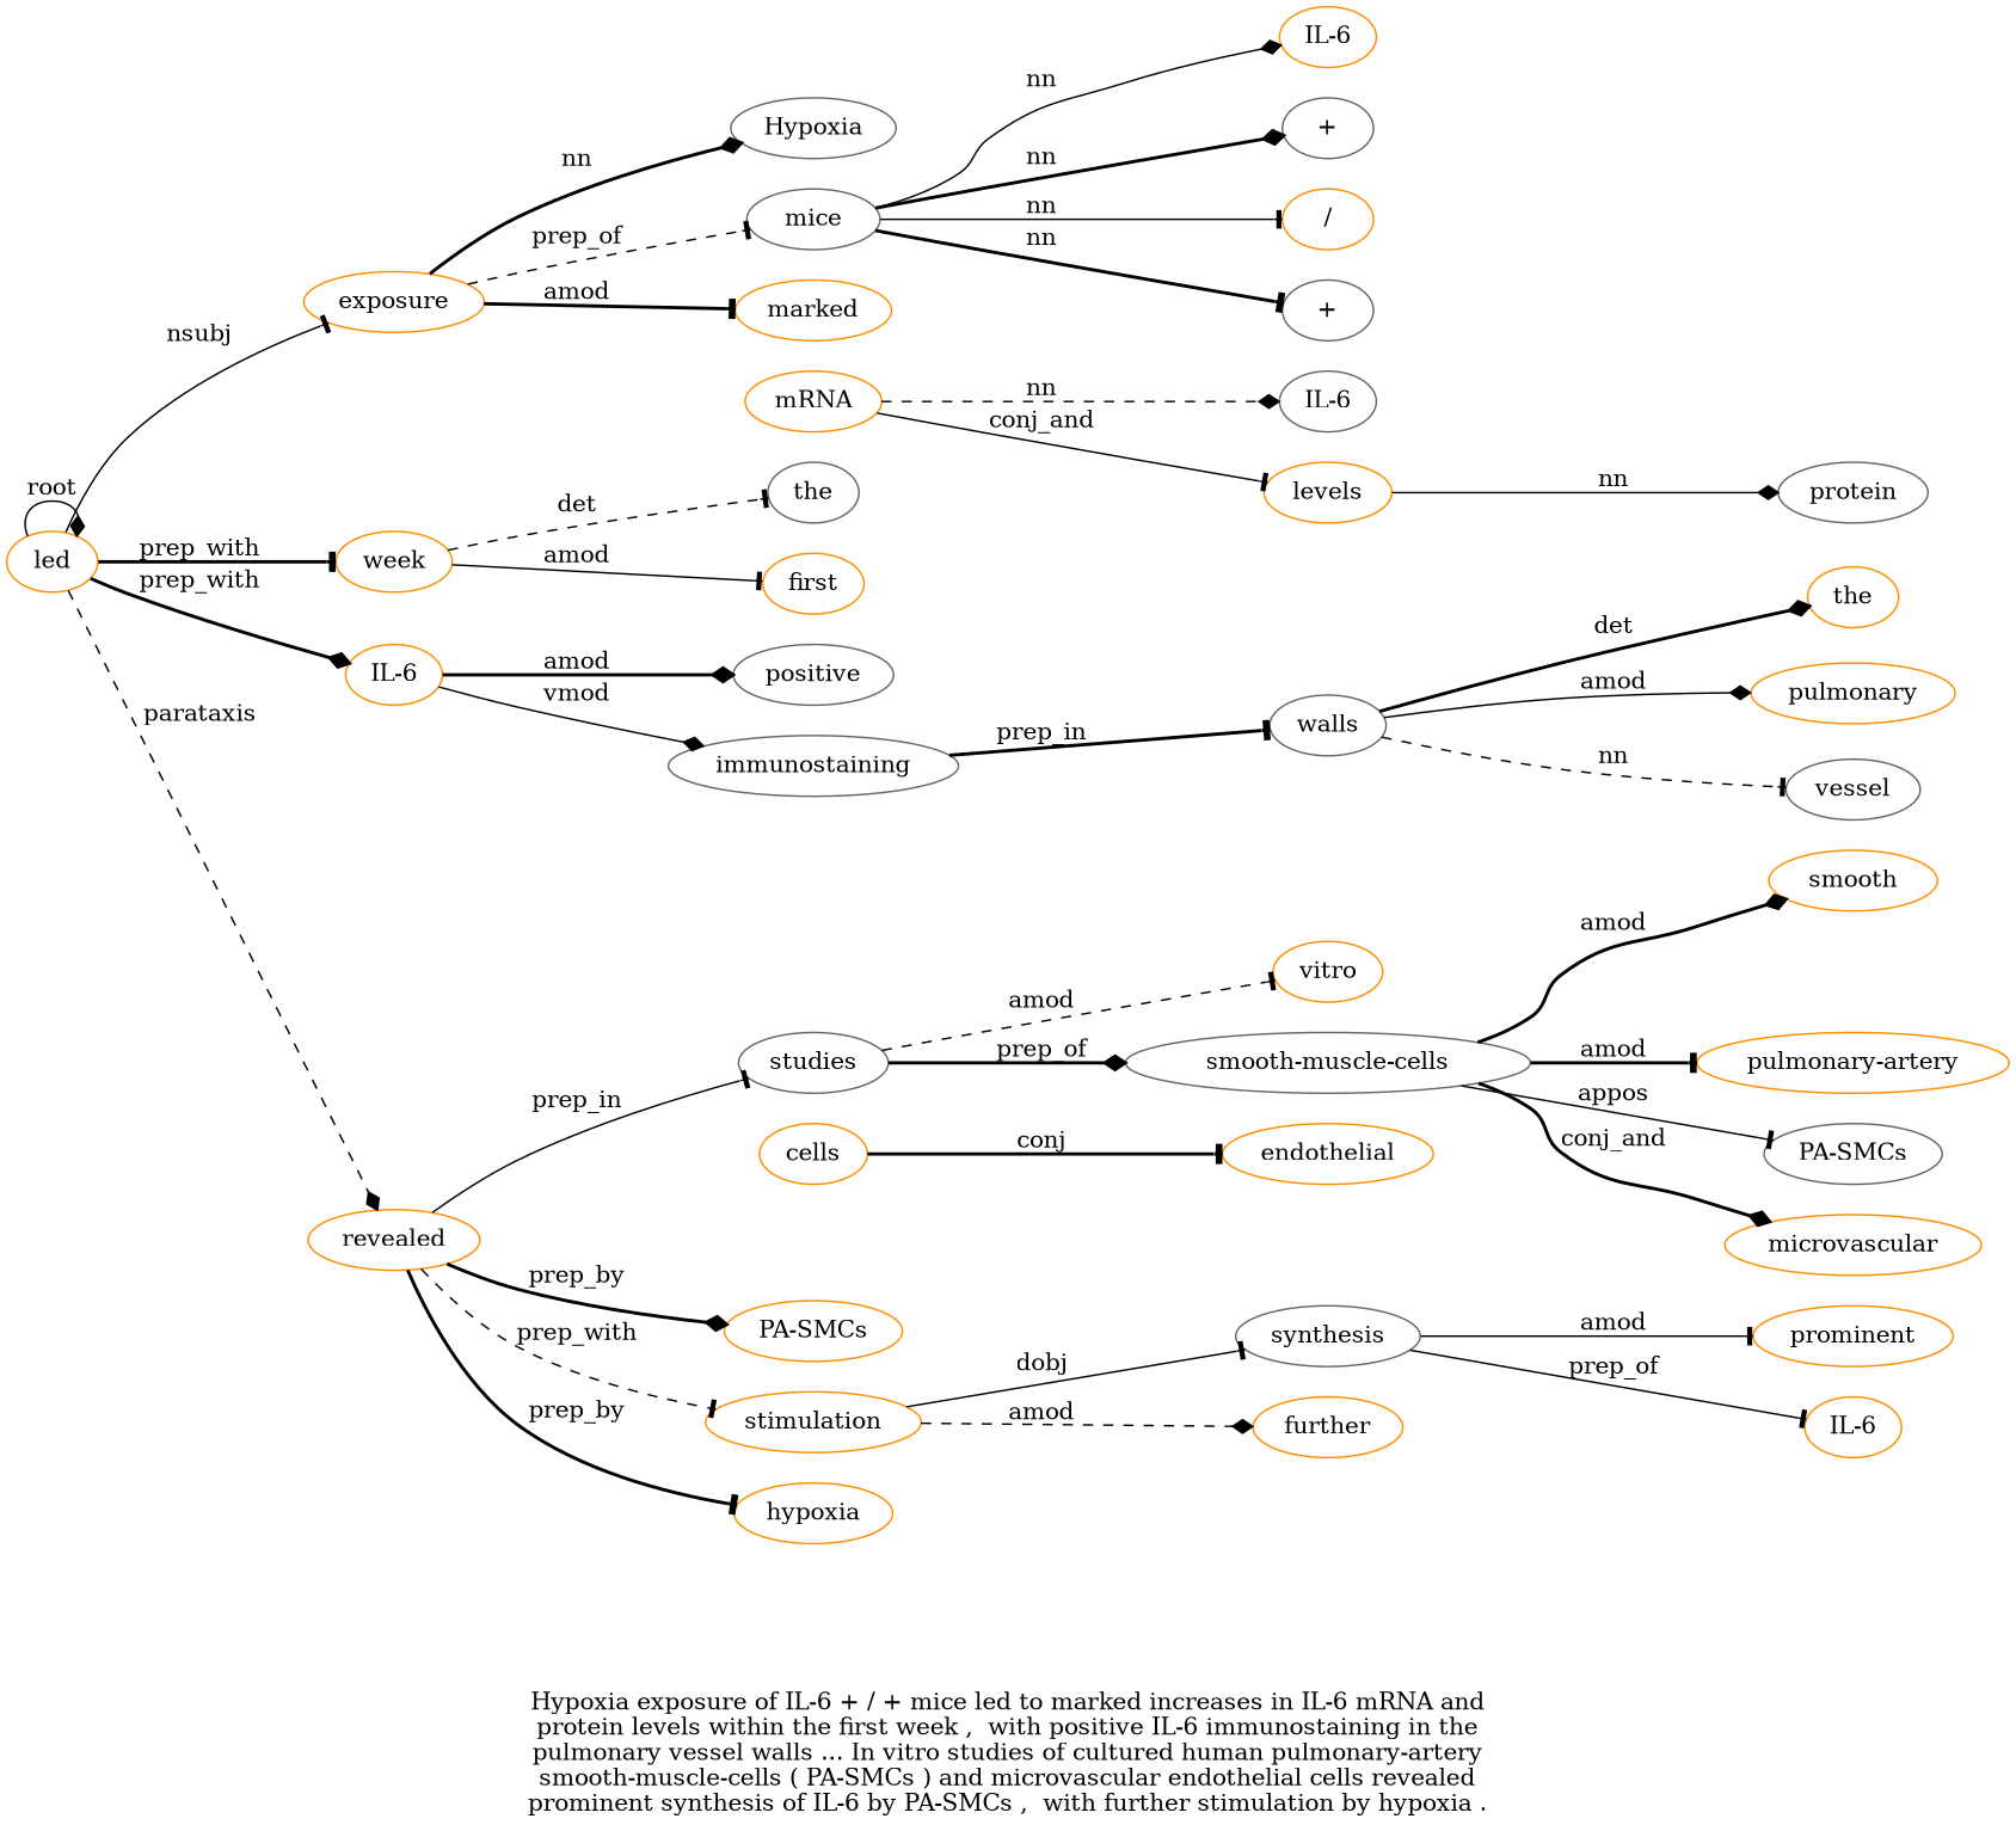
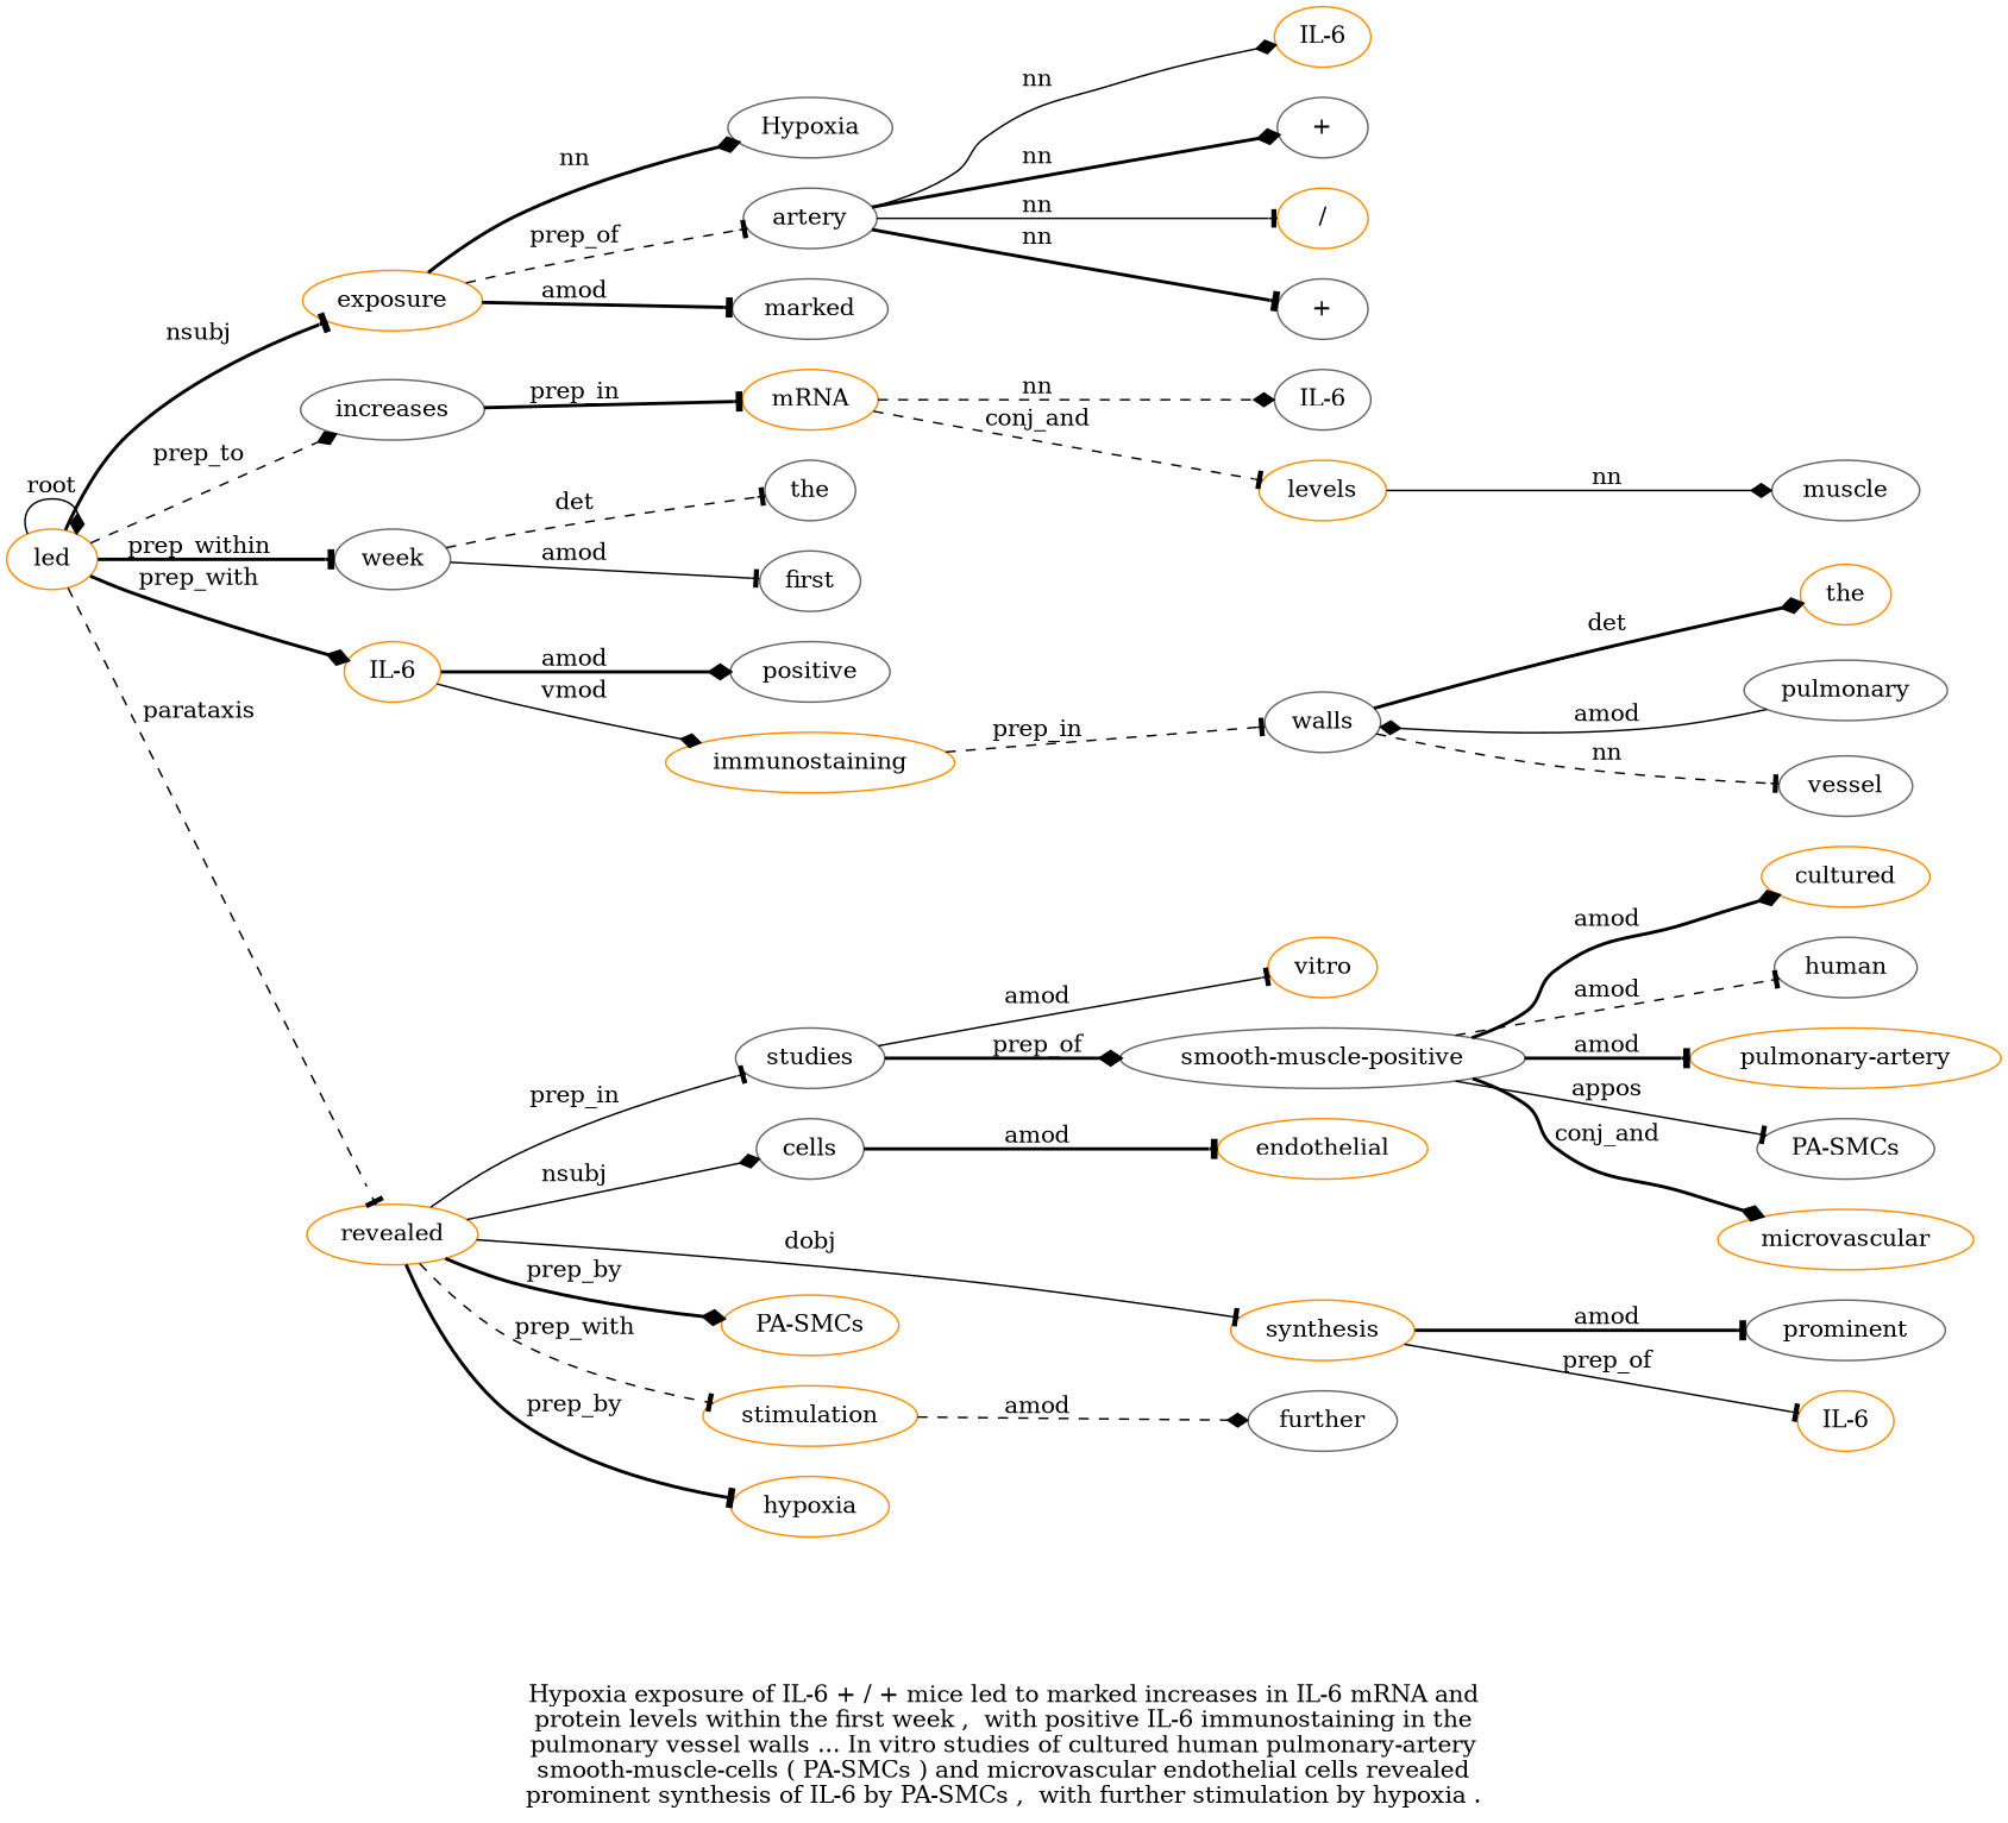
  digraph {
    label="Hypoxia exposure of IL-6 + / + mice led to marked increases in IL-6 mRNA and\nprotein levels within the first week ,  with positive IL-6 immunostaining in the\npulmonary vessel walls ... In vitro studies of cultured human pulmonary-artery\nsmooth-muscle-cells ( PA-SMCs ) and microvascular endothelial cells revealed\nprominent synthesis of IL-6 by PA-SMCs ,  with further stimulation by hypoxia ."
    rankdir=LR
    node [color=darkorange fillcolor=white style=filled]
    edge [arrowhead=tee style=bold]
    n1 [label=exposure]
    n2 [color=gray40 label=Hypoxia]
-   n3 [color=gray40 label=mice]
-   n4 [label=marked]
+   n3 [color=gray40 label=artery]
+   n4 [color=gray40 label=marked]
    n5 [label="IL-6"]
    n6 [color=gray40 label="+"]
    n7 [label="/"]
    n8 [color=gray40 label="+"]
    n9 [label=led]
-   n11 [label=week]
+   n10 [color=gray40 label=increases]
+   n11 [color=gray40 label=week]
    n12 [label="IL-6"]
    n13 [label=revealed]
    n14 [label=mRNA]
    n15 [color=gray40 label=the]
-   n16 [label=first]
+   n16 [color=gray40 label=first]
    n17 [color=gray40 label=positive]
-   n18 [color=gray40 label=immunostaining]
+   n18 [label=immunostaining]
    n19 [color=gray40 label=studies]
-   n20 [label=cells]
-   n21 [color=gray40 label=synthesis]
+   n20 [color=gray40 label=cells]
+   n21 [label=synthesis]
    n22 [label="PA-SMCs"]
    n23 [label=stimulation]
    n24 [label=hypoxia]
    n25 [color=gray40 label="IL-6"]
    n26 [label=levels]
-   n27 [color=gray40 label=protein]
+   n27 [color=gray40 label=muscle]
    n28 [color=gray40 label=walls]
    n29 [label=the]
-   n30 [label=pulmonary]
+   n30 [color=gray40 label=pulmonary]
    n31 [color=gray40 label=vessel]
    n32 [label=vitro]
-   n33 [color=gray40 label="smooth-muscle-cells"]
-   n34 [label=smooth]
+   n33 [color=gray40 label="smooth-muscle-positive"]
+   n34 [label=cultured]
+   n35 [color=gray40 label=human]
    n36 [label="pulmonary-artery"]
    n37 [color=gray40 label="PA-SMCs"]
    n38 [label=microvascular]
    n39 [label=endothelial]
-   n40 [label=prominent]
+   n40 [color=gray40 label=prominent]
    n41 [label="IL-6"]
-   n42 [label=further]
+   n42 [color=gray40 label=further]
    n1 -> n2 [arrowhead=diamond label=nn]
    n1 -> n3 [label=prep_of style=dashed]
    n1 -> n4 [label=amod]
    n3 -> n5 [arrowhead=diamond label=nn style=solid]
    n3 -> n6 [arrowhead=diamond label=nn]
    n3 -> n7 [label=nn style=solid]
    n3 -> n8 [label=nn]
-   n9 -> n1 [label=nsubj style=solid]
+   n9 -> n1 [label=nsubj]
    n9 -> n9 [arrowhead=diamond label=root style=solid]
-   n9 -> n11 [label=prep_with]
+   n9 -> n10 [arrowhead=diamond label=prep_to style=dashed]
+   n9 -> n11 [label=prep_within]
    n9 -> n12 [arrowhead=diamond label=prep_with]
-   n9 -> n13 [arrowhead=diamond label=parataxis style=dashed]
+   n9 -> n13 [label=parataxis style=dashed]
+   n10 -> n14 [label=prep_in]
    n11 -> n15 [label=det style=dashed]
    n11 -> n16 [label=amod style=solid]
    n12 -> n17 [arrowhead=diamond label=amod]
    n12 -> n18 [arrowhead=diamond label=vmod style=solid]
    n13 -> n19 [label=prep_in style=solid]
-   n23 -> n21 [label=dobj style=solid]
+   n13 -> n20 [arrowhead=diamond label=nsubj style=solid]
+   n13 -> n21 [label=dobj style=solid]
    n13 -> n22 [arrowhead=diamond label=prep_by]
    n13 -> n23 [label=prep_with style=dashed]
    n13 -> n24 [label=prep_by]
    n14 -> n25 [arrowhead=diamond label=nn style=dashed]
-   n14 -> n26 [label=conj_and style=solid]
-   n18 -> n28 [label=prep_in]
-   n19 -> n32 [label=amod style=dashed]
+   n14 -> n26 [label=conj_and style=dashed]
+   n18 -> n28 [label=prep_in style=dashed]
+   n19 -> n32 [label=amod style=solid]
    n19 -> n33 [arrowhead=diamond label=prep_of]
-   n20 -> n39 [label=conj]
-   n21 -> n40 [label=amod style=solid]
+   n20 -> n39 [label=amod]
+   n21 -> n40 [label=amod]
    n21 -> n41 [label=prep_of style=solid]
    n23 -> n42 [arrowhead=diamond label=amod style=dashed]
    n26 -> n27 [arrowhead=diamond label=nn style=solid]
    n28 -> n29 [arrowhead=diamond label=det]
-   n28 -> n30 [arrowhead=diamond label=amod style=solid]
+   n30 -> n28 [arrowhead=diamond label=amod style=solid]
    n28 -> n31 [label=nn style=dashed]
    n33 -> n34 [arrowhead=diamond label=amod]
+   n33 -> n35 [label=amod style=dashed]
    n33 -> n36 [label=amod]
    n33 -> n37 [label=appos style=solid]
    n33 -> n38 [arrowhead=diamond label=conj_and]
  }
